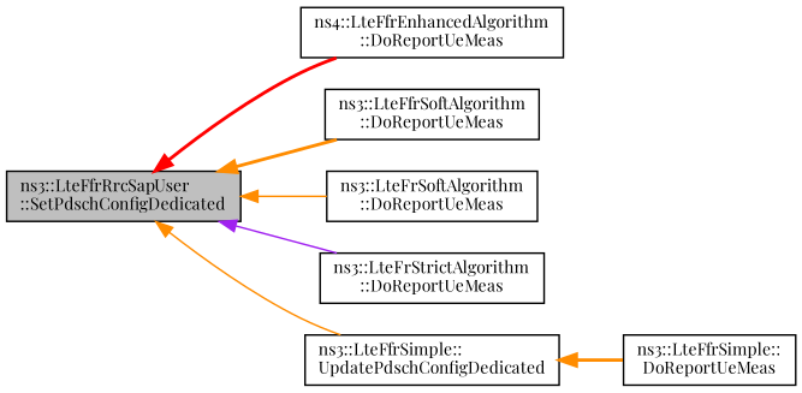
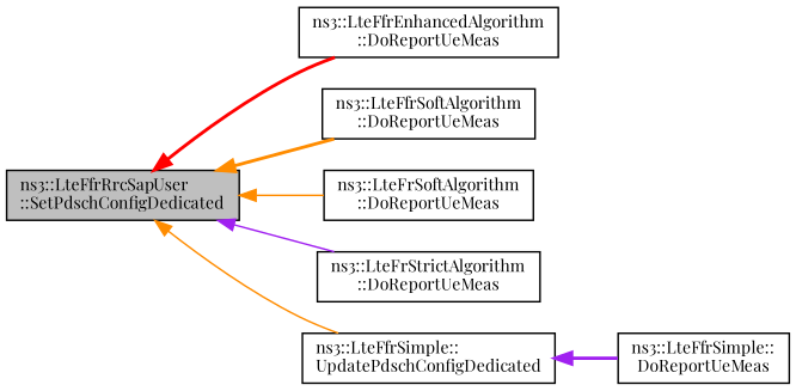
  digraph {
    fontname="Playfair Display"
    rankdir=LR
    node [color=black fillcolor=white fontname="Playfair Display" fontsize=10 shape=record style=filled]
    edge [color=darkorange dir=back fontname="Playfair Display" fontsize=10 labelfontname=Helvetica labelfontsize=10 style=bold]
    n1 [fillcolor=grey75 fontcolor=black height=0.2 label="ns3::LteFfrRrcSapUser\l::SetPdschConfigDedicated" width=0.4]
-   n2 [height=0.2 label="ns4::LteFfrEnhancedAlgorithm\l::DoReportUeMeas" width=0.4]
+   n2 [height=0.2 label="ns3::LteFfrEnhancedAlgorithm\l::DoReportUeMeas" width=0.4]
    n3 [height=0.2 label="ns3::LteFfrSoftAlgorithm\l::DoReportUeMeas" width=0.4]
    n4 [height=0.2 label="ns3::LteFrSoftAlgorithm\l::DoReportUeMeas" width=0.4]
    n5 [height=0.2 label="ns3::LteFrStrictAlgorithm\l::DoReportUeMeas" width=0.4]
    n6 [height=0.2 label="ns3::LteFfrSimple::\lUpdatePdschConfigDedicated" width=0.4]
    n7 [height=0.2 label="ns3::LteFfrSimple::\lDoReportUeMeas" width=0.4]
    n1 -> n2 [color=red]
    n1 -> n3
    n1 -> n4 [style=solid]
    n1 -> n5 [color=purple style=solid]
    n1 -> n6 [style=solid]
-   n6 -> n7
+   n6 -> n7 [color=purple]
  }
